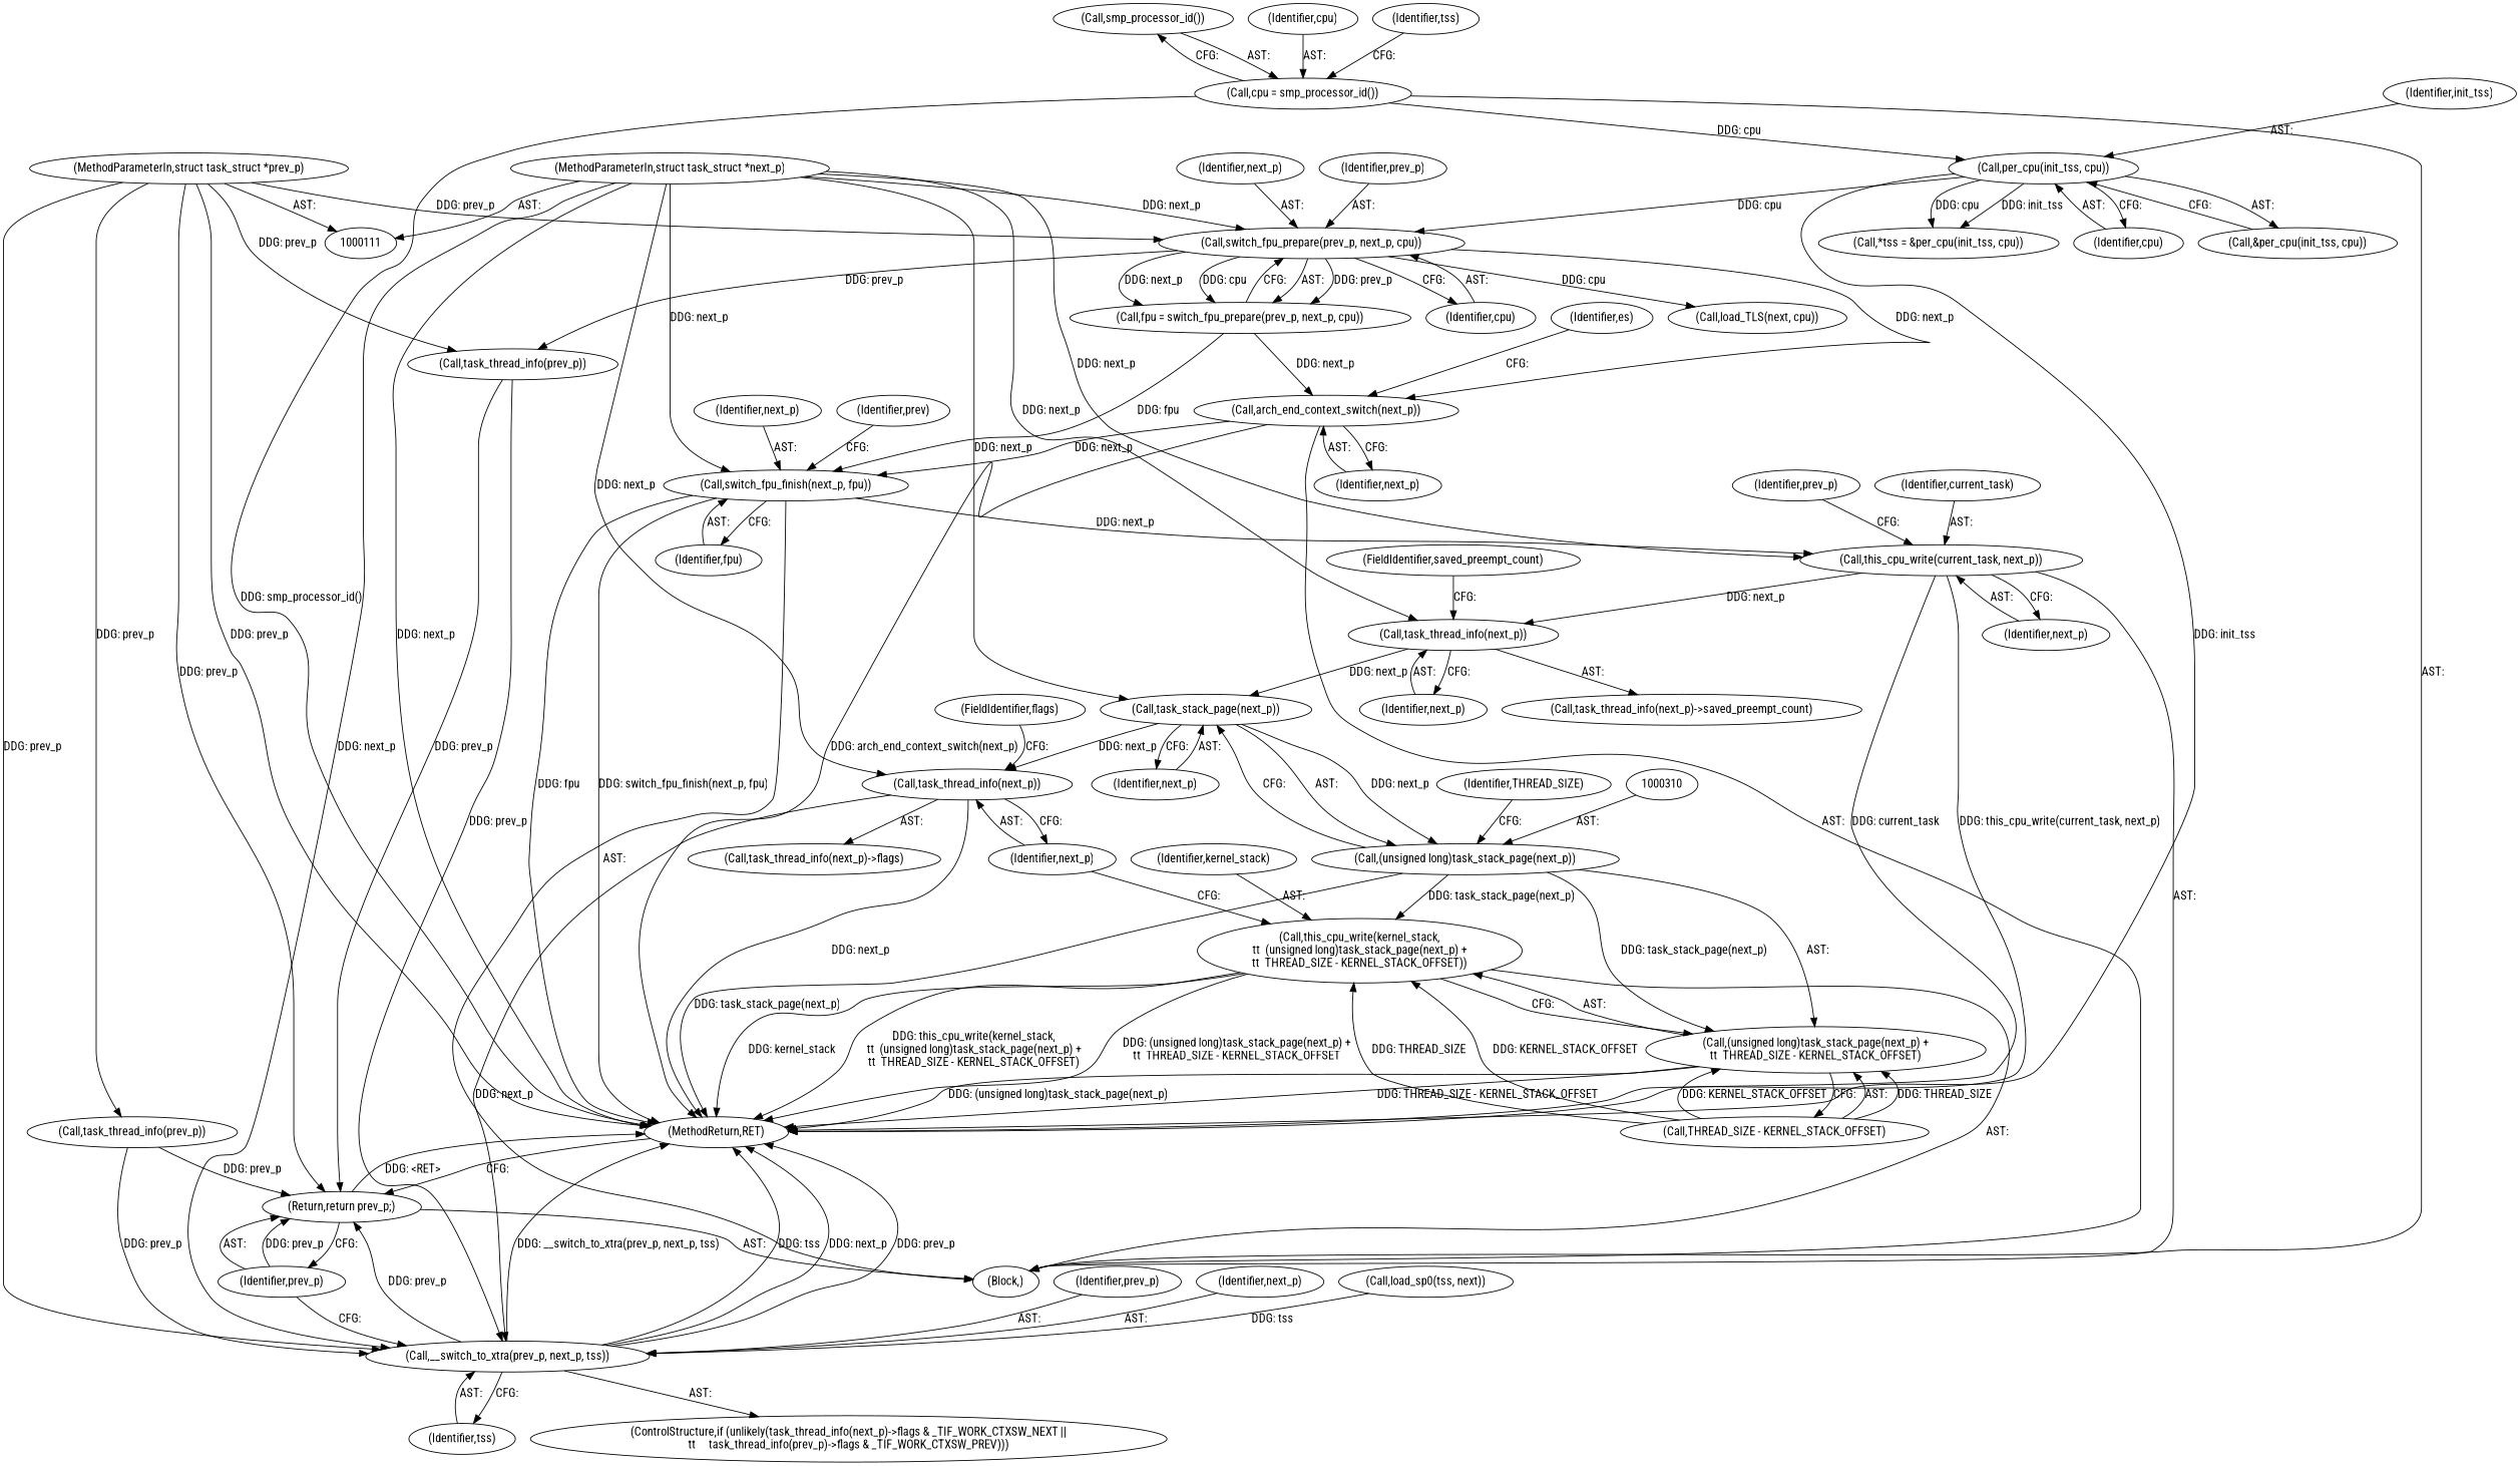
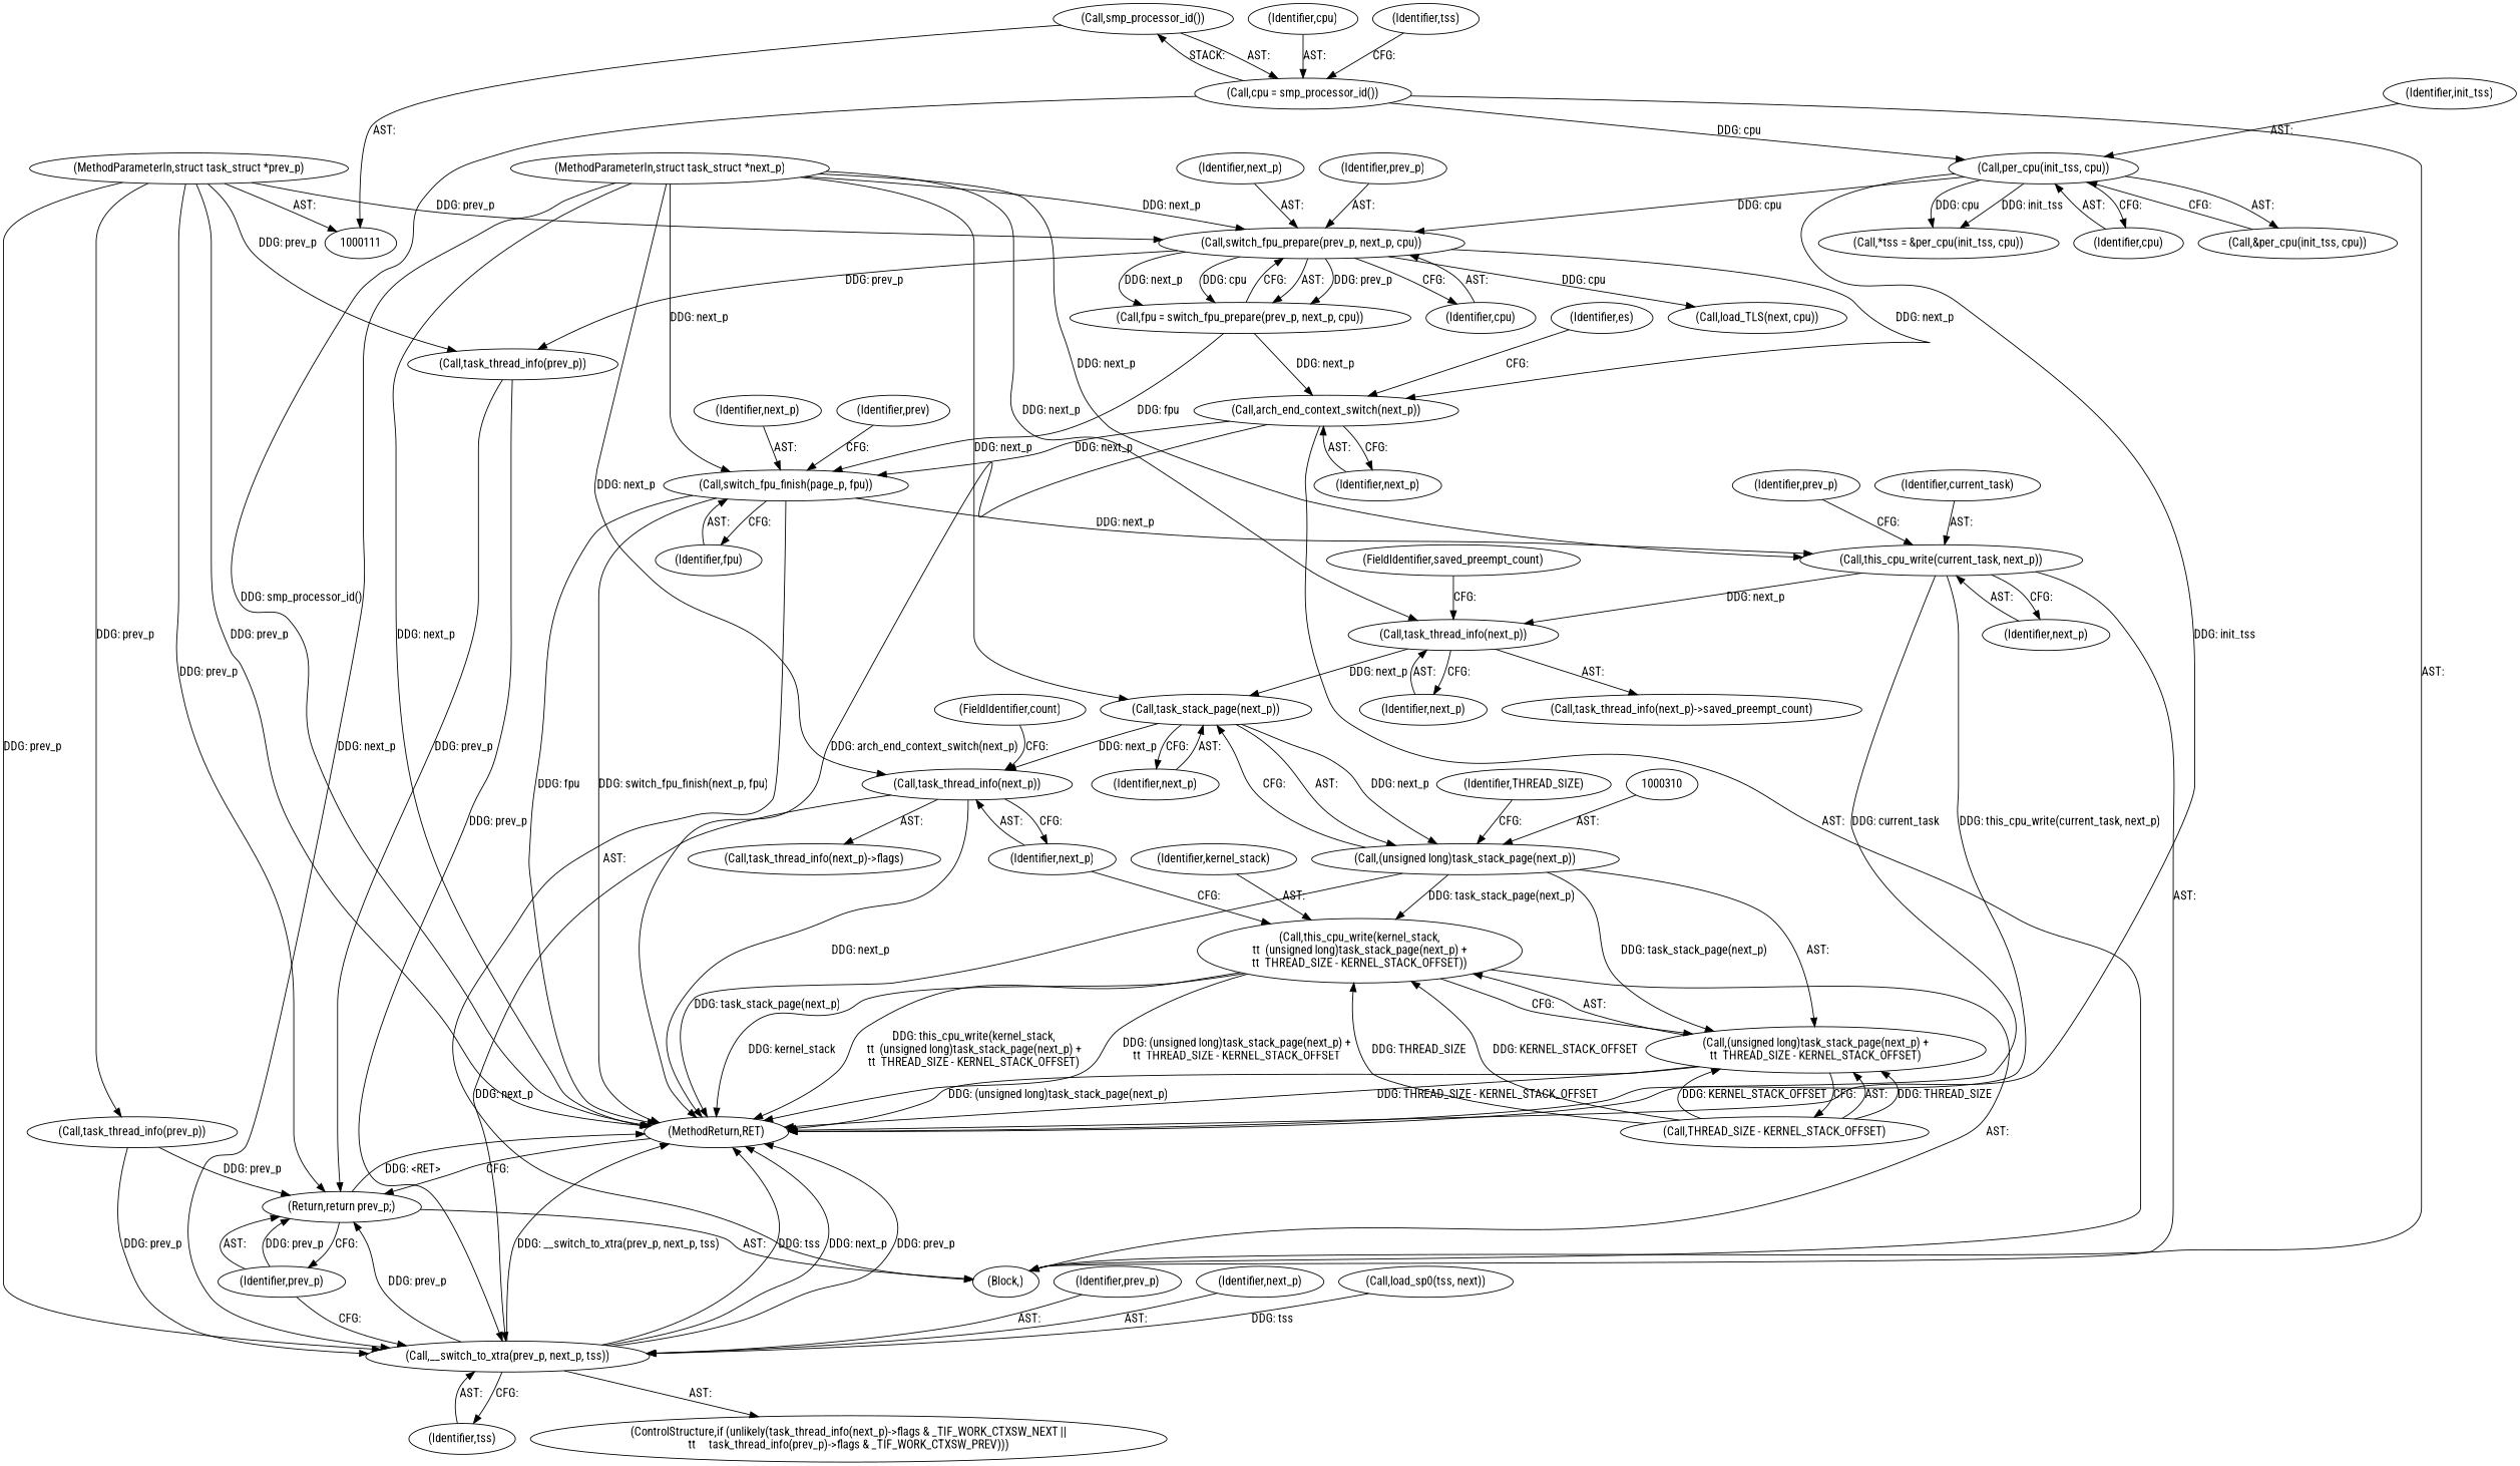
  digraph {
    fontname="Roboto Condensed"
    node [fontname="Roboto Condensed"]
    edge [fontname="Roboto Condensed"]
    n1 [label="(Call,arch_end_context_switch(next_p))"]
-   n2 [label="(Call,switch_fpu_finish(next_p, fpu))"]
+   n2 [label="(Call,switch_fpu_finish(page_p, fpu))"]
    n3 [label="(MethodReturn,RET)"]
    n4 [label="(Identifier,next_p)"]
    n5 [label="(Block,)"]
    n6 [label="(Call,this_cpu_write(current_task, next_p))"]
    n7 [label="(Identifier,fpu)"]
    n8 [label="(Return,return prev_p;)"]
    n9 [label="(Call,switch_fpu_prepare(prev_p, next_p, cpu))"]
    n10 [label="(Call,fpu = switch_fpu_prepare(prev_p, next_p, cpu))"]
    n11 [label="(Identifier,cpu)"]
    n12 [label="(Call,load_TLS(next, cpu))"]
    n13 [label="(Call,task_thread_info(prev_p))"]
    n14 [label="(Call,__switch_to_xtra(prev_p, next_p, tss))"]
    n15 [label="(MethodParameterIn,struct task_struct *prev_p)"]
    n16 [label="(Call,task_thread_info(prev_p))"]
    1000111
    n18 [label="(Identifier,tss)"]
    n19 [label="(ControlStructure,if (unlikely(task_thread_info(next_p)->flags & _TIF_WORK_CTXSW_NEXT ||\n\t\t     task_thread_info(prev_p)->flags & _TIF_WORK_CTXSW_PREV)))"]
    n20 [label="(Identifier,prev_p)"]
    n21 [label="(MethodParameterIn,struct task_struct *next_p)"]
    n22 [label="(Call,task_thread_info(next_p))"]
    n23 [label="(Call,task_stack_page(next_p))"]
    n24 [label="(Call,task_thread_info(next_p))"]
    n25 [label="(Identifier,next_p)"]
    n26 [label="(Call,task_thread_info(next_p)->saved_preempt_count)"]
    n27 [label="(Identifier,next_p)"]
    n28 [label="(Call,(unsigned long)task_stack_page(next_p))"]
    n29 [label="(Identifier,next_p)"]
    n30 [label="(Call,task_thread_info(next_p)->flags)"]
    n31 [label="(Identifier,next_p)"]
    n32 [label="(Call,per_cpu(init_tss, cpu))"]
    n33 [label="(Call,&per_cpu(init_tss, cpu))"]
    n34 [label="(Call,*tss = &per_cpu(init_tss, cpu))"]
    n35 [label="(Identifier,cpu)"]
    n36 [label="(Call,cpu = smp_processor_id())"]
    n37 [label="(Call,smp_processor_id())"]
    n38 [label="(Call,this_cpu_write(kernel_stack,\n\t\t  (unsigned long)task_stack_page(next_p) +\n\t\t  THREAD_SIZE - KERNEL_STACK_OFFSET))"]
    n39 [label="(Call,(unsigned long)task_stack_page(next_p) +\n\t\t  THREAD_SIZE - KERNEL_STACK_OFFSET)"]
    n40 [label="(Call,THREAD_SIZE - KERNEL_STACK_OFFSET)"]
    n41 [label="(Identifier,kernel_stack)"]
    n42 [label="(Identifier,next_p)"]
    n43 [label="(FieldIdentifier,saved_preempt_count)"]
    n44 [label="(Identifier,cpu)"]
    n45 [label="(Identifier,es)"]
    n46 [label="(Identifier,current_task)"]
    n47 [label="(Identifier,prev)"]
-   n48 [label="(FieldIdentifier,flags)"]
+   n48 [label="(FieldIdentifier,count)"]
    n49 [label="(Identifier,prev_p)"]
    n50 [label="(Identifier,tss)"]
    n51 [label="(Identifier,THREAD_SIZE)"]
    n52 [label="(Identifier,prev_p)"]
    n53 [label="(Identifier,init_tss)"]
    n54 [label="(Identifier,prev_p)"]
    n55 [label="(Identifier,next_p)"]
    n56 [label="(Call,load_sp0(tss, next))"]
    n57 [label="(Identifier,next_p)"]
    1000310
    n1 -> n2 [label="DDG: next_p"]
    n1 -> n3 [label="DDG: arch_end_context_switch(next_p)"]
    n1 -> n4 [label="CFG: "]
    n1 -> n5 [label="AST: "]
    n2 -> n3 [label="DDG: fpu"]
    n2 -> n3 [label="DDG: switch_fpu_finish(next_p, fpu)"]
    n2 -> n5 [label="AST: "]
    n2 -> n6 [label="DDG: next_p"]
    n2 -> n7 [label="CFG: "]
    n3 -> n8 [label="CFG: "]
    n4 -> n1 [label="AST: "]
    n6 -> n3 [label="DDG: current_task"]
    n6 -> n3 [label="DDG: this_cpu_write(current_task, next_p)"]
    n6 -> n5 [label="AST: "]
    n6 -> n22 [label="DDG: next_p"]
    n6 -> n25 [label="CFG: "]
    n7 -> n2 [label="AST: "]
    n8 -> n3 [label="DDG: <RET>"]
    n8 -> n5 [label="AST: "]
    n8 -> n20 [label="CFG: "]
    n9 -> n1 [label="DDG: next_p"]
    n9 -> n10 [label="AST: "]
    n9 -> n10 [label="DDG: prev_p"]
    n9 -> n10 [label="DDG: next_p"]
    n9 -> n10 [label="DDG: cpu"]
    n9 -> n11 [label="CFG: "]
    n9 -> n12 [label="DDG: cpu"]
    n9 -> n13 [label="DDG: prev_p"]
    n10 -> n1 [label="DDG: next_p"]
    n10 -> n2 [label="DDG: fpu"]
    n10 -> n9 [label="CFG: "]
    n11 -> n9 [label="AST: "]
    n13 -> n8 [label="DDG: prev_p"]
    n13 -> n14 [label="DDG: prev_p"]
    n14 -> n3 [label="DDG: __switch_to_xtra(prev_p, next_p, tss)"]
    n14 -> n3 [label="DDG: tss"]
    n14 -> n3 [label="DDG: next_p"]
    n14 -> n3 [label="DDG: prev_p"]
    n14 -> n8 [label="DDG: prev_p"]
    n14 -> n18 [label="CFG: "]
    n14 -> n19 [label="AST: "]
    n15 -> n3 [label="DDG: prev_p"]
    n15 -> n8 [label="DDG: prev_p"]
    n15 -> n9 [label="DDG: prev_p"]
    n15 -> n13 [label="DDG: prev_p"]
    n15 -> n14 [label="DDG: prev_p"]
    n15 -> n16 [label="DDG: prev_p"]
    n15 -> 1000111 [label="AST: "]
    n16 -> n8 [label="DDG: prev_p"]
    n16 -> n14 [label="DDG: prev_p"]
    n18 -> n14 [label="AST: "]
    n20 -> n8 [label="AST: "]
    n20 -> n8 [label="DDG: prev_p"]
    n20 -> n14 [label="CFG: "]
    n21 -> n2 [label="DDG: next_p"]
    n21 -> n3 [label="DDG: next_p"]
    n21 -> n6 [label="DDG: next_p"]
    n21 -> n9 [label="DDG: next_p"]
    n21 -> n14 [label="DDG: next_p"]
-   n21 -> 1000111 [label="AST: "]
+   n37 -> 1000111 [label="AST: "]
    n21 -> n22 [label="DDG: next_p"]
    n21 -> n23 [label="DDG: next_p"]
    n21 -> n24 [label="DDG: next_p"]
    n22 -> n23 [label="DDG: next_p"]
    n22 -> n26 [label="AST: "]
    n22 -> n27 [label="CFG: "]
    n23 -> n24 [label="DDG: next_p"]
    n23 -> n28 [label="AST: "]
    n23 -> n28 [label="DDG: next_p"]
    n23 -> n29 [label="CFG: "]
    n24 -> n3 [label="DDG: next_p"]
    n24 -> n14 [label="DDG: next_p"]
    n24 -> n30 [label="AST: "]
    n24 -> n31 [label="CFG: "]
    n25 -> n6 [label="AST: "]
    n27 -> n22 [label="AST: "]
    n28 -> n3 [label="DDG: task_stack_page(next_p)"]
    n28 -> n23 [label="CFG: "]
    n28 -> n38 [label="DDG: task_stack_page(next_p)"]
    n28 -> n39 [label="AST: "]
    n28 -> n39 [label="DDG: task_stack_page(next_p)"]
    n29 -> n23 [label="AST: "]
    n31 -> n24 [label="AST: "]
    n31 -> n38 [label="CFG: "]
    n32 -> n3 [label="DDG: init_tss"]
    n32 -> n9 [label="DDG: cpu"]
    n32 -> n33 [label="AST: "]
    n32 -> n34 [label="DDG: init_tss"]
    n32 -> n34 [label="DDG: cpu"]
    n32 -> n35 [label="CFG: "]
    n33 -> n32 [label="CFG: "]
    n35 -> n32 [label="AST: "]
    n36 -> n3 [label="DDG: smp_processor_id()"]
    n36 -> n5 [label="AST: "]
    n36 -> n32 [label="DDG: cpu"]
-   n36 -> n37 [label="CFG: "]
+   n36 -> n37 [label="STACK: "]
    n37 -> n36 [label="AST: "]
    n38 -> n3 [label="DDG: kernel_stack"]
    n38 -> n3 [label="DDG: this_cpu_write(kernel_stack,\n\t\t  (unsigned long)task_stack_page(next_p) +\n\t\t  THREAD_SIZE - KERNEL_STACK_OFFSET)"]
    n38 -> n3 [label="DDG: (unsigned long)task_stack_page(next_p) +\n\t\t  THREAD_SIZE - KERNEL_STACK_OFFSET"]
    n38 -> n5 [label="AST: "]
    n38 -> n39 [label="CFG: "]
    n39 -> n3 [label="DDG: (unsigned long)task_stack_page(next_p)"]
    n39 -> n3 [label="DDG: THREAD_SIZE - KERNEL_STACK_OFFSET"]
    n39 -> n38 [label="AST: "]
    n39 -> n40 [label="CFG: "]
    n40 -> n38 [label="DDG: THREAD_SIZE"]
    n40 -> n38 [label="DDG: KERNEL_STACK_OFFSET"]
    n40 -> n39 [label="AST: "]
    n40 -> n39 [label="DDG: THREAD_SIZE"]
    n40 -> n39 [label="DDG: KERNEL_STACK_OFFSET"]
    n41 -> n38 [label="AST: "]
    n42 -> n2 [label="AST: "]
    n43 -> n22 [label="CFG: "]
    n44 -> n36 [label="AST: "]
    n45 -> n1 [label="CFG: "]
    n46 -> n6 [label="AST: "]
    n47 -> n2 [label="CFG: "]
    n48 -> n24 [label="CFG: "]
    n49 -> n6 [label="CFG: "]
    n50 -> n36 [label="CFG: "]
    n51 -> n28 [label="CFG: "]
    n52 -> n14 [label="AST: "]
    n53 -> n32 [label="AST: "]
    n54 -> n9 [label="AST: "]
    n55 -> n14 [label="AST: "]
    n56 -> n14 [label="DDG: tss"]
    n57 -> n9 [label="AST: "]
    1000310 -> n28 [label="AST: "]
  }
